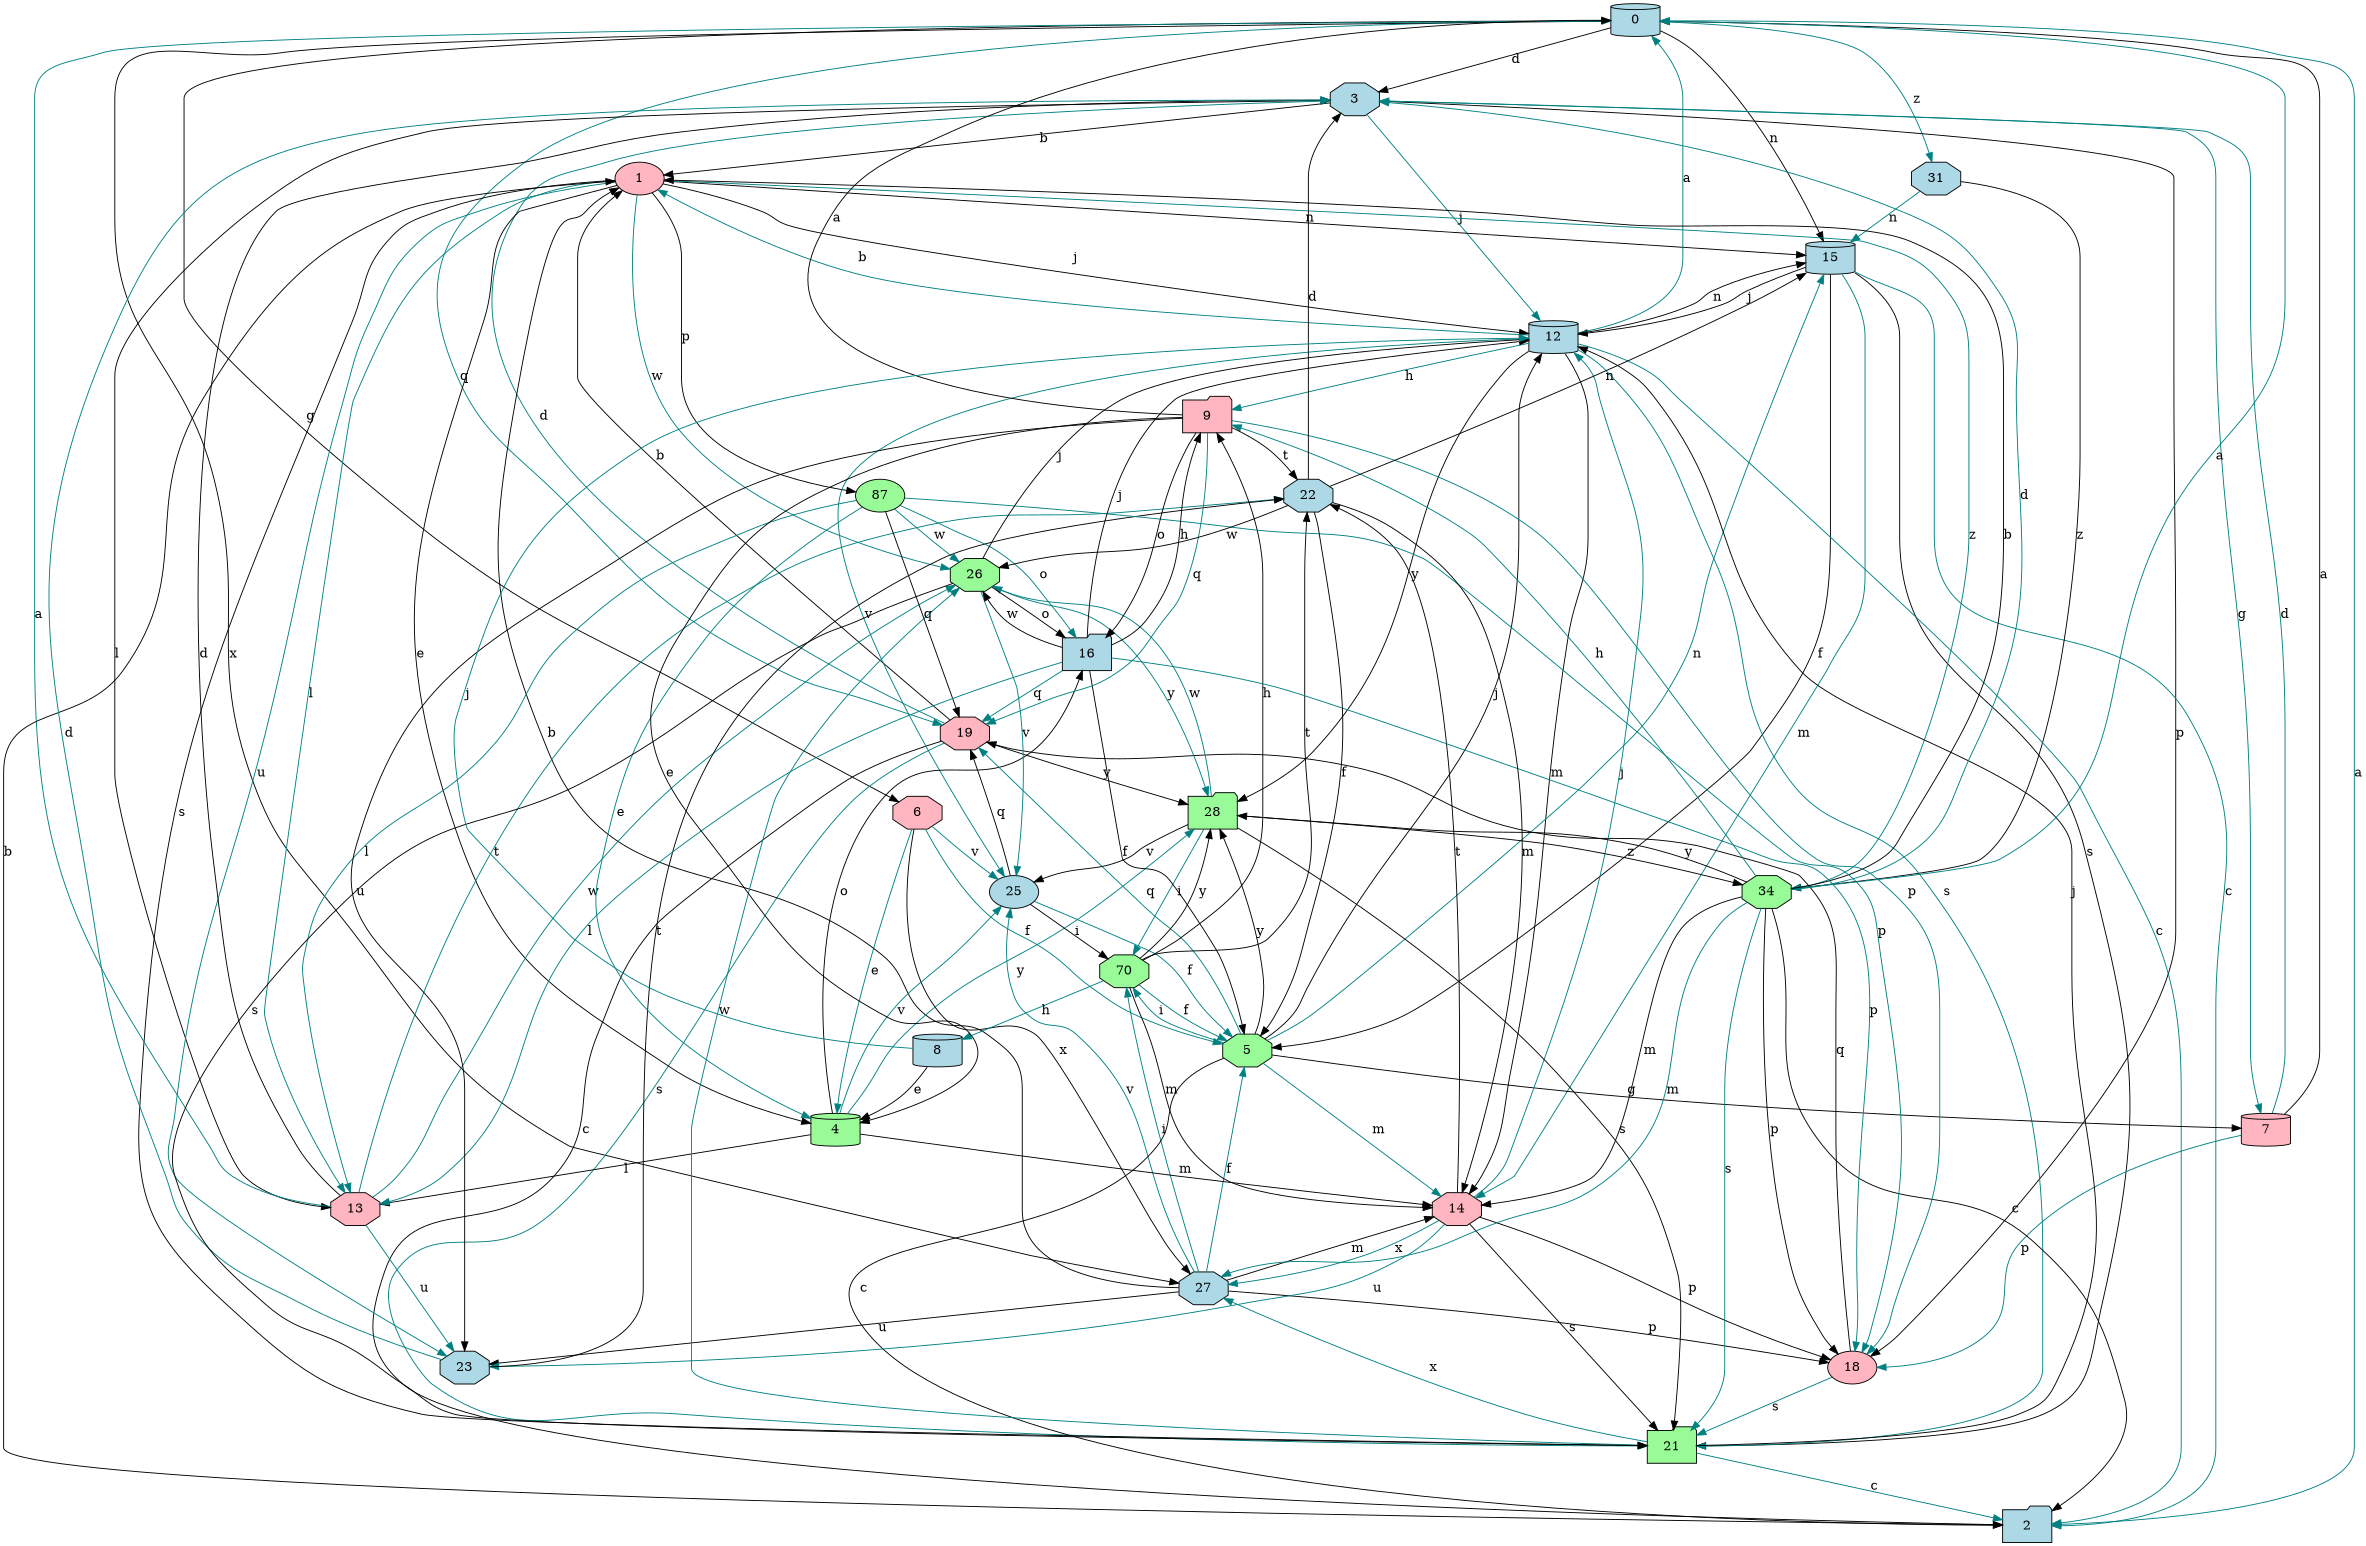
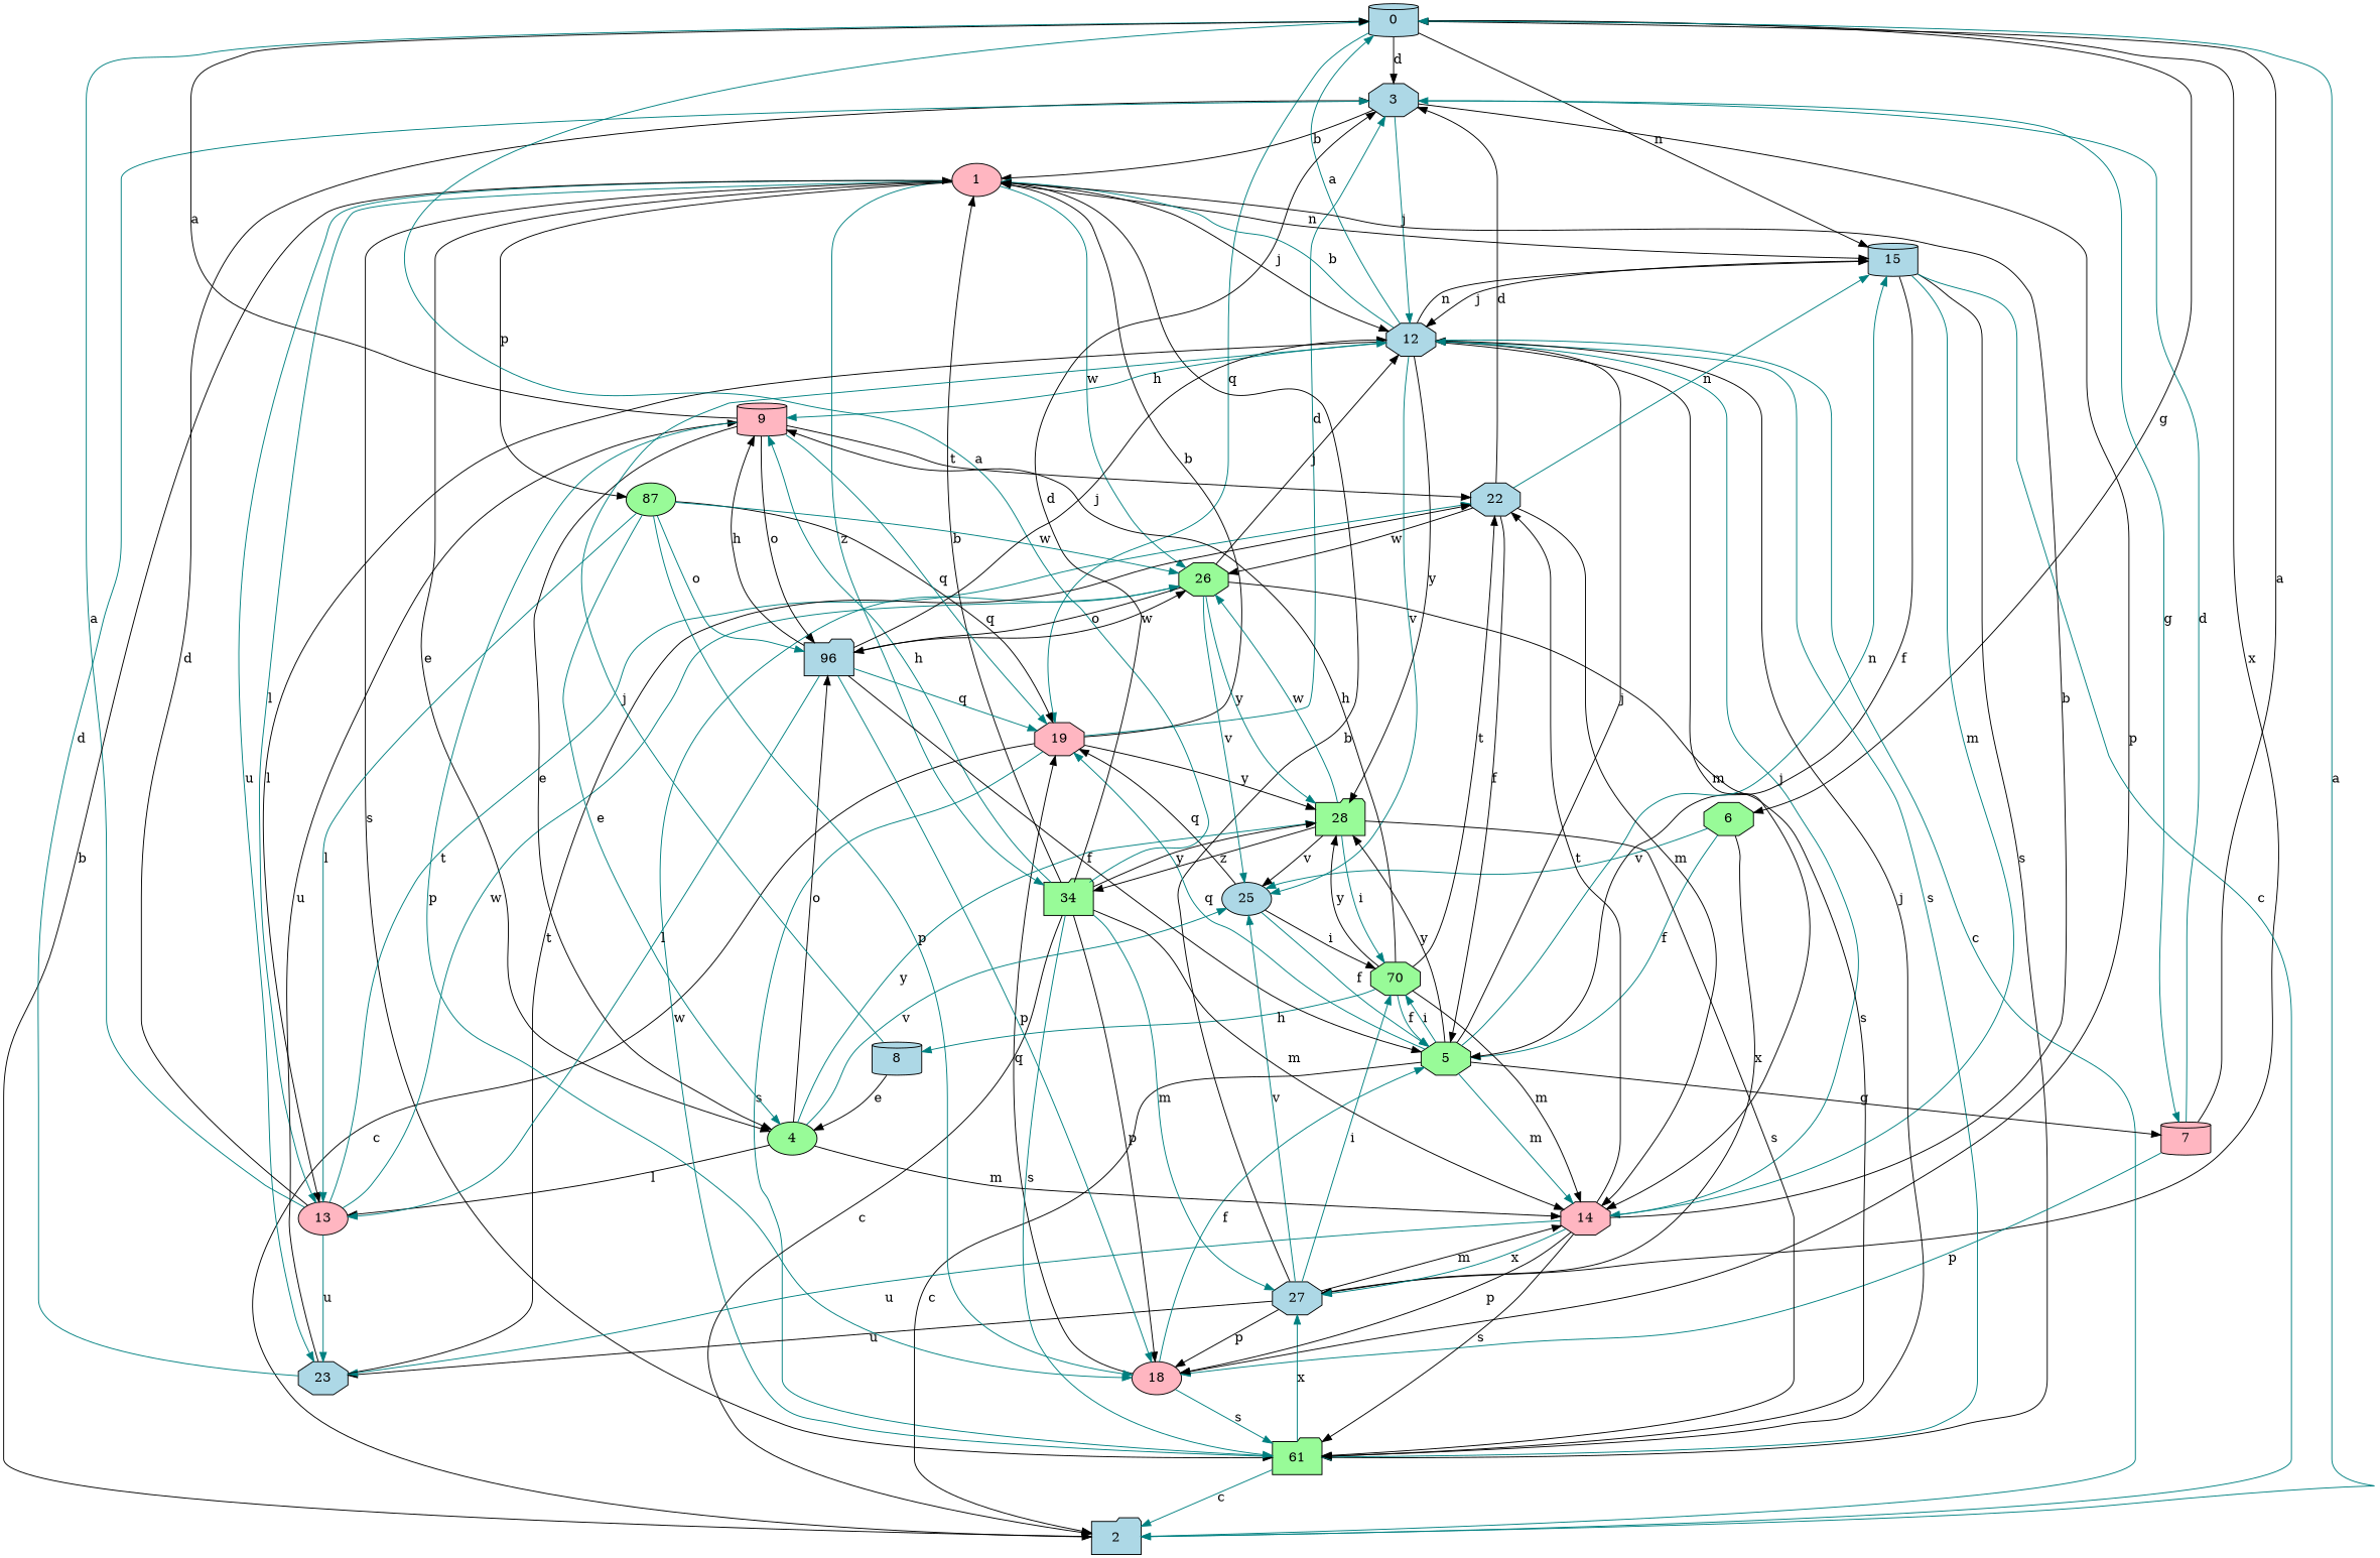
  strict digraph {
    node [fillcolor=lightblue shape=octagon style=filled]
    edge [color=black]
    0 [shape=cylinder]
    3
-   6 [fillcolor=lightpink]
+   6 [fillcolor=palegreen]
    15 [shape=cylinder]
    19 [fillcolor=lightpink]
    27
-   31
    1 [fillcolor=lightpink shape=ellipse]
-   12 [shape=cylinder]
-   13 [fillcolor=lightpink]
+   12
+   13 [fillcolor=lightpink shape=ellipse]
    7 [fillcolor=lightpink shape=cylinder]
    18 [fillcolor=lightpink shape=ellipse]
-   4 [fillcolor=palegreen shape=cylinder]
+   4 [fillcolor=palegreen shape=ellipse]
    25 [shape=ellipse]
    5 [fillcolor=palegreen]
-   21 [fillcolor=palegreen shape=folder]
+   21 [fillcolor=palegreen shape=folder label=61]
    2 [shape=folder]
    14 [fillcolor=lightpink]
    28 [fillcolor=palegreen shape=folder]
    23
    n21 [fillcolor=palegreen label=70]
-   34 [fillcolor=palegreen]
+   34 [fillcolor=palegreen shape=folder]
    n23 [fillcolor=palegreen label=87 shape=ellipse]
    26 [fillcolor=palegreen]
-   16 [shape=folder]
-   9 [fillcolor=lightpink shape=folder]
+   16 [shape=folder label=96]
+   9 [fillcolor=lightpink shape=cylinder]
    22
    8 [shape=cylinder]
    0 -> 3 [label=d]
    0 -> 6 [label=g]
    0 -> 15 [label=n]
    0 -> 19 [color=teal label=q]
    0 -> 27 [label=x]
-   0 -> 31 [color=teal label=z]
    3 -> 1 [label=b]
    3 -> 12 [color=teal label=j]
-   3 -> 13 [label=l]
+   12 -> 13 [label=l]
    3 -> 7 [color=teal label=g]
    3 -> 18 [label=p]
    6 -> 27 [label=x]
-   6 -> 4 [color=teal label=e]
    6 -> 25 [color=teal label=v]
    6 -> 5 [color=teal label=f]
    15 -> 12 [label=j]
    15 -> 5 [label=f]
    15 -> 21 [label=s]
    15 -> 2 [color=teal label=c]
    15 -> 14 [color=teal label=m]
    19 -> 3 [color=teal label=d]
    19 -> 1 [label=b]
    19 -> 21 [color=teal label=s]
    19 -> 2 [label=c]
    19 -> 28 [label=y]
    27 -> 1 [label=b]
    27 -> 18 [label=p]
    27 -> 25 [color=teal label=v]
    27 -> 14 [label=m]
    27 -> 23 [label=u]
    27 -> n21 [color=teal label=i]
-   31 -> 15 [color=teal label=n]
-   31 -> 34 [label=z]
    1 -> 15 [label=n]
    1 -> 12 [label=j]
    1 -> 13 [color=teal label=l]
    1 -> 4 [label=e]
    1 -> 21 [label=s]
    1 -> 23 [color=teal label=u]
    1 -> 34 [color=teal label=z]
    1 -> n23 [label=p]
    1 -> 26 [color=teal label=w]
    12 -> 0 [color=teal label=a]
    12 -> 15 [label=n]
    12 -> 1 [color=teal label=b]
    12 -> 25 [color=teal label=v]
    12 -> 21 [color=teal label=s]
    12 -> 2 [color=teal label=c]
    12 -> 14 [label=m]
    12 -> 28 [label=y]
    12 -> 9 [color=teal label=h]
    13 -> 0 [color=teal label=a]
    13 -> 3 [label=d]
    13 -> 23 [color=teal label=u]
    13 -> 26 [color=teal label=w]
    13 -> 22 [color=teal label=t]
    7 -> 0 [label=a]
    7 -> 3 [color=teal label=d]
    7 -> 18 [color=teal label=p]
    18 -> 19 [label=q]
-   27 -> 5 [color=teal label=f]
+   18 -> 5 [color=teal label=f]
    18 -> 21 [color=teal label=s]
    4 -> 13 [label=l]
    4 -> 25 [color=teal label=v]
    4 -> 14 [label=m]
    4 -> 28 [color=teal label=y]
    4 -> 16 [label=o]
    25 -> 19 [label=q]
    25 -> 5 [color=teal label=f]
    25 -> n21 [label=i]
    5 -> 15 [color=teal label=n]
    5 -> 19 [color=teal label=q]
    5 -> 12 [label=j]
    5 -> 7 [label=g]
    5 -> 2 [label=c]
    5 -> 14 [color=teal label=m]
    5 -> 28 [label=y]
    5 -> n21 [color=teal label=i]
    21 -> 27 [color=teal label=x]
    21 -> 12 [label=j]
    21 -> 2 [color=teal label=c]
    21 -> 26 [color=teal label=w]
    2 -> 0 [color=teal label=a]
    2 -> 1 [label=b]
    14 -> 27 [color=teal label=x]
+   14 -> 1 [label=b]
    14 -> 12 [color=teal label=j]
    14 -> 18 [label=p]
    14 -> 21 [label=s]
    14 -> 23 [color=teal label=u]
    14 -> 22 [label=t]
    28 -> 25 [label=v]
    28 -> 21 [label=s]
    28 -> n21 [color=teal label=i]
    28 -> 34 [label=z]
    28 -> 26 [color=teal label=w]
    23 -> 3 [color=teal label=d]
    23 -> 22 [label=t]
    n21 -> 5 [color=teal label=f]
    n21 -> 14 [label=m]
    n21 -> 28 [label=y]
    n21 -> 9 [label=h]
    n21 -> 22 [label=t]
    n21 -> 8 [color=teal label=h]
    34 -> 0 [color=teal label=a]
-   34 -> 3 [color=teal label=d]
+   34 -> 3 [label=d]
    34 -> 27 [color=teal label=m]
    34 -> 1 [label=b]
    34 -> 18 [label=p]
    34 -> 21 [color=teal label=s]
    34 -> 2 [label=c]
    34 -> 14 [label=m]
    34 -> 28 [label=y]
    34 -> 9 [color=teal label=h]
    n23 -> 19 [label=q]
    n23 -> 13 [color=teal label=l]
    n23 -> 18 [color=teal label=p]
    n23 -> 4 [color=teal label=e]
    n23 -> 26 [color=teal label=w]
    n23 -> 16 [color=teal label=o]
    26 -> 12 [label=j]
    26 -> 25 [color=teal label=v]
    26 -> 21 [label=s]
    26 -> 28 [color=teal label=y]
    26 -> 16 [label=o]
    16 -> 19 [color=teal label=q]
    16 -> 12 [label=j]
    16 -> 13 [color=teal label=l]
    16 -> 18 [color=teal label=p]
    16 -> 5 [label=f]
    16 -> 26 [label=w]
    16 -> 9 [label=h]
    9 -> 0 [label=a]
    9 -> 19 [color=teal label=q]
    9 -> 18 [color=teal label=p]
    9 -> 4 [label=e]
-   9 -> 23 [label=u]
+   23 -> 9 [label=u]
    9 -> 16 [label=o]
    9 -> 22 [label=t]
    22 -> 3 [label=d]
-   22 -> 15 [label=n]
+   22 -> 15 [color=teal label=n]
    22 -> 5 [label=f]
    22 -> 14 [label=m]
    22 -> 26 [label=w]
    8 -> 12 [color=teal label=j]
    8 -> 4 [label=e]
  }
